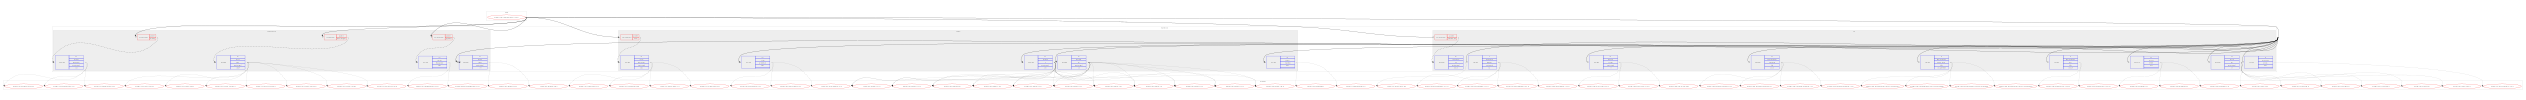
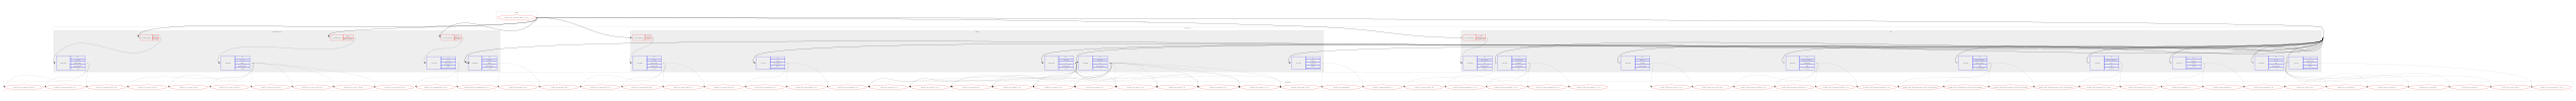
  digraph {
    compound=true
    concentrate=true
    fontname="PT Serif"
    fontsize=10
    newrank=true
    rankdir=TB
    ranksep=1.5
    node [color=red fontname="PT Serif" fontsize=10]
    edge [arrowhead=vee fontname="PT Serif" headport=w style=dotted tailport=e weight=100]
    n1 [label="portage://app-emulation/docker-19.03.3" width=4]
    n2 [color=blue label=<<TABLE BORDER="0" CELLBORDER="1" CELLSPACING="0" CELLPADDING="4" WIDTH="220"><TR><TD ROWSPAN="6" CELLPADDING="30">pack_dep</TD></TR><TR><TD WIDTH="110">no</TD></TR><TR><TD>sys-fs</TD></TR><TR><TD>btrfs-progs</TD></TR><TR><TD>greaterequal</TD></TR><TR><TD>3.16.1</TD></TR></TABLE>> shape=none]
    n3 [label=<<TABLE BORDER="0" CELLBORDER="1" CELLSPACING="0" CELLPADDING="4"><TR><TD ROWSPAN="3" CELLPADDING="10">use_conditional</TD></TR><TR><TD>positive</TD></TR><TR><TD>btrfs</TD></TR></TABLE>> shape=none]
    n4 [color=blue label=<<TABLE BORDER="0" CELLBORDER="1" CELLSPACING="0" CELLPADDING="4" WIDTH="220"><TR><TD ROWSPAN="6" CELLPADDING="30">pack_dep</TD></TR><TR><TD WIDTH="110">no</TD></TR><TR><TD>dev-go</TD></TR><TR><TD>go-md2man</TD></TR><TR><TD>none</TD></TR><TR><TD></TD></TR></TABLE>> shape=none]
    n5 [color=blue label=<<TABLE BORDER="0" CELLBORDER="1" CELLSPACING="0" CELLPADDING="4" WIDTH="220"><TR><TD ROWSPAN="6" CELLPADDING="30">pack_dep</TD></TR><TR><TD WIDTH="110">no</TD></TR><TR><TD>dev-lang</TD></TR><TR><TD>go</TD></TR><TR><TD>greaterequal</TD></TR><TR><TD>1.10</TD></TR></TABLE>> shape=none]
    n6 [color=blue label=<<TABLE BORDER="0" CELLBORDER="1" CELLSPACING="0" CELLPADDING="4" WIDTH="220"><TR><TD ROWSPAN="6" CELLPADDING="30">pack_dep</TD></TR><TR><TD WIDTH="110">no</TD></TR><TR><TD>dev-lang</TD></TR><TR><TD>go</TD></TR><TR><TD>greaterequal</TD></TR><TR><TD>1.12</TD></TR></TABLE>> shape=none]
    n7 [color=blue label=<<TABLE BORDER="0" CELLBORDER="1" CELLSPACING="0" CELLPADDING="4" WIDTH="220"><TR><TD ROWSPAN="6" CELLPADDING="30">pack_dep</TD></TR><TR><TD WIDTH="110">no</TD></TR><TR><TD>virtual</TD></TR><TR><TD>pkgconfig</TD></TR><TR><TD>none</TD></TR><TR><TD></TD></TR></TABLE>> shape=none]
    n8 [color=blue label=<<TABLE BORDER="0" CELLBORDER="1" CELLSPACING="0" CELLPADDING="4" WIDTH="220"><TR><TD ROWSPAN="6" CELLPADDING="30">pack_dep</TD></TR><TR><TD WIDTH="110">no</TD></TR><TR><TD>sys-libs</TD></TR><TR><TD>libapparmor</TD></TR><TR><TD>none</TD></TR><TR><TD></TD></TR></TABLE>> shape=none]
    n9 [label=<<TABLE BORDER="0" CELLBORDER="1" CELLSPACING="0" CELLPADDING="4"><TR><TD ROWSPAN="3" CELLPADDING="10">use_conditional</TD></TR><TR><TD>positive</TD></TR><TR><TD>apparmor</TD></TR></TABLE>> shape=none]
    n10 [color=blue label=<<TABLE BORDER="0" CELLBORDER="1" CELLSPACING="0" CELLPADDING="4" WIDTH="220"><TR><TD ROWSPAN="6" CELLPADDING="30">pack_dep</TD></TR><TR><TD WIDTH="110">no</TD></TR><TR><TD>sys-fs</TD></TR><TR><TD>lvm2</TD></TR><TR><TD>greaterequal</TD></TR><TR><TD>2.02.89</TD></TR></TABLE>> shape=none]
    n11 [label=<<TABLE BORDER="0" CELLBORDER="1" CELLSPACING="0" CELLPADDING="4"><TR><TD ROWSPAN="3" CELLPADDING="10">use_conditional</TD></TR><TR><TD>positive</TD></TR><TR><TD>device-mapper</TD></TR></TABLE>> shape=none]
    n12 [color=blue label=<<TABLE BORDER="0" CELLBORDER="1" CELLSPACING="0" CELLPADDING="4" WIDTH="220"><TR><TD ROWSPAN="6" CELLPADDING="30">pack_dep</TD></TR><TR><TD WIDTH="110">no</TD></TR><TR><TD>sys-libs</TD></TR><TR><TD>libseccomp</TD></TR><TR><TD>greaterequal</TD></TR><TR><TD>2.2.1</TD></TR></TABLE>> shape=none]
    n13 [label=<<TABLE BORDER="0" CELLBORDER="1" CELLSPACING="0" CELLPADDING="4"><TR><TD ROWSPAN="3" CELLPADDING="10">use_conditional</TD></TR><TR><TD>positive</TD></TR><TR><TD>seccomp</TD></TR></TABLE>> shape=none]
    n14 [color=blue label=<<TABLE BORDER="0" CELLBORDER="1" CELLSPACING="0" CELLPADDING="4" WIDTH="220"><TR><TD ROWSPAN="6" CELLPADDING="30">pack_dep</TD></TR><TR><TD WIDTH="110">no</TD></TR><TR><TD>dev-db</TD></TR><TR><TD>sqlite</TD></TR><TR><TD>greaterequal</TD></TR><TR><TD>3.7.9</TD></TR></TABLE>> shape=none]
    n15 [color=blue label=<<TABLE BORDER="0" CELLBORDER="1" CELLSPACING="0" CELLPADDING="4" WIDTH="220"><TR><TD ROWSPAN="6" CELLPADDING="30">pack_dep</TD></TR><TR><TD WIDTH="110">no</TD></TR><TR><TD>sys-process</TD></TR><TR><TD>tini</TD></TR><TR><TD>greaterequal</TD></TR><TR><TD>0.18.0</TD></TR></TABLE>> shape=none]
    n16 [label=<<TABLE BORDER="0" CELLBORDER="1" CELLSPACING="0" CELLPADDING="4"><TR><TD ROWSPAN="3" CELLPADDING="10">use_conditional</TD></TR><TR><TD>positive</TD></TR><TR><TD>container-init</TD></TR></TABLE>> shape=none]
    n17 [color=blue label=<<TABLE BORDER="0" CELLBORDER="1" CELLSPACING="0" CELLPADDING="4" WIDTH="220"><TR><TD ROWSPAN="6" CELLPADDING="30">pack_dep</TD></TR><TR><TD WIDTH="110">no</TD></TR><TR><TD>net-firewall</TD></TR><TR><TD>iptables</TD></TR><TR><TD>greaterequal</TD></TR><TR><TD>1.4</TD></TR></TABLE>> shape=none]
    n18 [color=blue label=<<TABLE BORDER="0" CELLBORDER="1" CELLSPACING="0" CELLPADDING="4" WIDTH="220"><TR><TD ROWSPAN="6" CELLPADDING="30">pack_dep</TD></TR><TR><TD WIDTH="110">no</TD></TR><TR><TD>app-arch</TD></TR><TR><TD>xz-utils</TD></TR><TR><TD>greaterequal</TD></TR><TR><TD>4.9</TD></TR></TABLE>> shape=none]
    n19 [color=blue label=<<TABLE BORDER="0" CELLBORDER="1" CELLSPACING="0" CELLPADDING="4" WIDTH="220"><TR><TD ROWSPAN="6" CELLPADDING="30">pack_dep</TD></TR><TR><TD WIDTH="110">no</TD></TR><TR><TD>app-emulation</TD></TR><TR><TD>containerd</TD></TR><TR><TD>tilde</TD></TR><TR><TD>1.2.10</TD></TR></TABLE>> shape=none]
    n20 [color=blue label=<<TABLE BORDER="0" CELLBORDER="1" CELLSPACING="0" CELLPADDING="4" WIDTH="220"><TR><TD ROWSPAN="6" CELLPADDING="30">pack_dep</TD></TR><TR><TD WIDTH="110">no</TD></TR><TR><TD>app-emulation</TD></TR><TR><TD>docker-proxy</TD></TR><TR><TD>tilde</TD></TR><TR><TD>0.8.0_p20190807</TD></TR></TABLE>> shape=none]
    n21 [color=blue label=<<TABLE BORDER="0" CELLBORDER="1" CELLSPACING="0" CELLPADDING="4" WIDTH="220"><TR><TD ROWSPAN="6" CELLPADDING="30">pack_dep</TD></TR><TR><TD WIDTH="110">no</TD></TR><TR><TD>app-emulation</TD></TR><TR><TD>runc</TD></TR><TR><TD>tilde</TD></TR><TR><TD>1.0.0_rc9</TD></TR></TABLE>> shape=none]
    n22 [color=blue label=<<TABLE BORDER="0" CELLBORDER="1" CELLSPACING="0" CELLPADDING="4" WIDTH="220"><TR><TD ROWSPAN="6" CELLPADDING="30">pack_dep</TD></TR><TR><TD WIDTH="110">no</TD></TR><TR><TD>dev-libs</TD></TR><TR><TD>libltdl</TD></TR><TR><TD>none</TD></TR><TR><TD></TD></TR></TABLE>> shape=none]
    n23 [color=blue label=<<TABLE BORDER="0" CELLBORDER="1" CELLSPACING="0" CELLPADDING="4" WIDTH="220"><TR><TD ROWSPAN="6" CELLPADDING="30">pack_dep</TD></TR><TR><TD WIDTH="110">no</TD></TR><TR><TD>dev-vcs</TD></TR><TR><TD>git</TD></TR><TR><TD>greaterequal</TD></TR><TR><TD>1.7</TD></TR></TABLE>> shape=none]
    n24 [color=blue label=<<TABLE BORDER="0" CELLBORDER="1" CELLSPACING="0" CELLPADDING="4" WIDTH="220"><TR><TD ROWSPAN="6" CELLPADDING="30">pack_dep</TD></TR><TR><TD WIDTH="110">no</TD></TR><TR><TD>sys-process</TD></TR><TR><TD>procps</TD></TR><TR><TD>none</TD></TR><TR><TD></TD></TR></TABLE>> shape=none]
    n25 [label="portage://dev-go/go-md2man-1.0.3" width=4]
    n26 [label="portage://dev-go/go-md2man-1.0.6" width=4]
    n27 [label="portage://dev-go/go-md9man-1.0.8" width=4]
    n28 [label="portage://sys-fs/btrfs-progs-4.19" width=4]
    n29 [label="portage://sys-fs/btrfs-progs-4.4.1" width=4]
    n30 [label="portage://sys-fs/btrfs-progs-5.3.1" width=4]
    n31 [label="portage://sys-fs/btrfs-progs-9999" width=4]
    n32 [label="portage://dev-lang/go-1.12.10" width=4]
    n33 [label="portage://dev-lang/go-1.12.11" width=4]
    n34 [label="portage://dev-lang/go-1.42.12" width=4]
    n35 [label="portage://dev-lang/go-1.12.13" width=4]
    n36 [label="portage://dev-lang/go-1.12.9" width=4]
    n37 [label="portage://dev-lang/go-1.13" width=4]
    n38 [label="portage://dev-lang/go-1.13.1" width=4]
    n39 [label="portage://dev-lang/go-1.13.2" width=4]
    n40 [label="portage://dev-lang/go-1.13.3" width=4]
    n41 [label="portage://dev-lang/go-1.13.4" width=4]
    n42 [label="portage://dev-lang/go-9999" width=4]
    n43 [label="portage://virtual/pkgconfig-0-r1" width=4]
    n44 [label="portage://virtual/pkgconfig-1" width=4]
    n45 [label="portage://docker-libs/libapparmor-2.13.1" width=4]
    n46 [label="portage://sys-libs/libapparmor-2.13.3" width=4]
    n47 [label="portage://sys-fs/lvm2-2.02.116" width=4]
    n48 [label="portage://sys-fs/lvm2-2.02.145-r2" width=4]
    n49 [label="portage://sys-fs/lvm2-2.02.183" width=4]
    n50 [label="portage://sys-fs/lvm2-2.02.184-r5" width=4]
    n51 [label="portage://sys-fs/lvm2-2.02.185-r1" width=4]
    n52 [label="portage://sys-fs/lvm2-2.02.186-r1" width=4]
    n53 [label="portage://sys-fs/lvm2-2.03.06" width=4]
    n54 [label="portage://sys-libs/libseccomp-2.4.0" width=4]
    n55 [label="portage://sys-libs/libseccomp-2.4.1" width=4]
    n56 [label="portage://sys-libs/libseccomp-2.4.2" width=4]
    n57 [label="portage://dev-db/sqlite-3.28.0" width=4]
    n58 [label="portage://dev-db/sqlite-3.29.0" width=4]
    n59 [label="portage://sys-process/tini-0.18.0" width=4]
    n60 [label="portage://app-arch/xz-utils-5.2.4-r2" width=4]
-   n61 [label="portage://app-arch/xz-utils-5.2.4-r3" width=4]
    n62 [label="portage://app-arch/xz-utils-9999" width=4]
    n63 [label="portage://app-emulation/containerd-1.2.10" width=4]
    n64 [label="portage://app-emulation/containerd-1.2.6" width=4]
    n65 [label="portage://app-emulation/containerd-1.2.7" width=4]
    n66 [label="portage://app-emulation/containerd-1.3.0" width=4]
    n67 [label="portage://app-emulation/docker-proxy-0.8.0_p20190516" width=4]
    n68 [label="portage://app-emulation/docker-proxy-0.8.0_p20190604" width=4]
    n69 [label="portage://app-emulation/docker-proxy-0.8.0_p20190807" width=4]
    n70 [label="portage://app-emulation/docker-proxy-0.8.0_p20191011" width=4]
    n71 [label="portage://app-emulation/runc-1.0.0_rc8" width=4]
    n72 [label="portage://app-emulation/runc-1.0.0_rc9" width=4]
    n73 [label="portage://dev-libs/libltdl-1.3.5" width=4]
    n74 [label="portage://dev-libs/libltdl-1.5.26" width=4]
    n75 [label="portage://dev-libs/libltdl-2.4.6" width=4]
    n76 [label="portage://dev-vcs/git-2.21.0" width=4]
    n77 [label="portage://dev-vcs/git-2.23.0-r1" width=4]
    n78 [label="portage://dev-vcs/git-9999" width=4]
    n79 [label="portage://dev-vcs/git-9999-r1" width=4]
    n80 [label="portage://dev-vcs/git-9999-r2" width=4]
    n81 [label="portage://dev-vcs/git-9999-r3" width=4]
    n82 [label="portage://net-firewall/iptables-1.6.1-r3" width=4]
    n83 [label="portage://net-firewall/iptables-1.6.2-r2" width=4]
    n84 [label="portage://net-firewall/iptables-1.8.2-r2" width=4]
    n85 [label="portage://net-firewall/iptables-1.5.3-r1" width=4]
    n86 [label="portage://sys-process/procps-3.3.15-r1" width=4]
    subgraph cluster_1 {
      color=gray
      label=<<i>ebuild</i>>
      n1
    }
    subgraph cluster_2 {
      color=gray
      label=<<i>dependencies</i>>
      subgraph cluster_3 {
        color=gray
        fillcolor="#eeeeee"
        label=<<i>compile</i>>
        style=filled
        subgraph sub_4 {
          color=gray
          fillcolor="#eeeeee"
          label=<<i>compile</i>>
          style=filled
          n3
          subgraph sub_5 {
            color=gray
            fillcolor="#eeeeee"
            label=<<i>compile</i>>
            style=filled
            n2
          }
        }
        subgraph sub_6 {
          color=gray
          fillcolor="#eeeeee"
          label=<<i>compile</i>>
          style=filled
          n4
        }
        subgraph sub_7 {
          color=gray
          fillcolor="#eeeeee"
          label=<<i>compile</i>>
          style=filled
          n5
        }
        subgraph sub_8 {
          color=gray
          fillcolor="#eeeeee"
          label=<<i>compile</i>>
          style=filled
          n6
        }
        subgraph sub_9 {
          color=gray
          fillcolor="#eeeeee"
          label=<<i>compile</i>>
          style=filled
          n7
        }
      }
      subgraph cluster_10 {
        color=gray
        fillcolor="#eeeeee"
        label=<<i>compile and run</i>>
        style=filled
        subgraph sub_11 {
          color=gray
          fillcolor="#eeeeee"
          label=<<i>compile and run</i>>
          style=filled
          n9
          subgraph sub_12 {
            color=gray
            fillcolor="#eeeeee"
            label=<<i>compile and run</i>>
            style=filled
            n8
          }
        }
        subgraph sub_13 {
          color=gray
          fillcolor="#eeeeee"
          label=<<i>compile and run</i>>
          style=filled
          n11
          subgraph sub_14 {
            color=gray
            fillcolor="#eeeeee"
            label=<<i>compile and run</i>>
            style=filled
            n10
          }
        }
        subgraph sub_15 {
          color=gray
          fillcolor="#eeeeee"
          label=<<i>compile and run</i>>
          style=filled
          n13
          subgraph sub_16 {
            color=gray
            fillcolor="#eeeeee"
            label=<<i>compile and run</i>>
            style=filled
            n12
          }
        }
        subgraph sub_17 {
          color=gray
          fillcolor="#eeeeee"
          label=<<i>compile and run</i>>
          style=filled
          n14
        }
      }
      subgraph cluster_18 {
        color=gray
        fillcolor="#eeeeee"
        label=<<i>run</i>>
        style=filled
        subgraph sub_19 {
          color=gray
          fillcolor="#eeeeee"
          label=<<i>run</i>>
          style=filled
          n16
          subgraph sub_20 {
            color=gray
            fillcolor="#eeeeee"
            label=<<i>run</i>>
            style=filled
            n15
          }
        }
        subgraph sub_21 {
          color=gray
          fillcolor="#eeeeee"
          label=<<i>run</i>>
          style=filled
          n17
        }
        subgraph sub_22 {
          color=gray
          fillcolor="#eeeeee"
          label=<<i>run</i>>
          style=filled
          n18
        }
        subgraph sub_23 {
          color=gray
          fillcolor="#eeeeee"
          label=<<i>run</i>>
          style=filled
          n19
        }
        subgraph sub_24 {
          color=gray
          fillcolor="#eeeeee"
          label=<<i>run</i>>
          style=filled
          n20
        }
        subgraph sub_25 {
          color=gray
          fillcolor="#eeeeee"
          label=<<i>run</i>>
          style=filled
          n21
        }
        subgraph sub_26 {
          color=gray
          fillcolor="#eeeeee"
          label=<<i>run</i>>
          style=filled
          n22
        }
        subgraph sub_27 {
          color=gray
          fillcolor="#eeeeee"
          label=<<i>run</i>>
          style=filled
          n23
        }
        subgraph sub_28 {
          color=gray
          fillcolor="#eeeeee"
          label=<<i>run</i>>
          style=filled
          n24
        }
      }
    }
    subgraph cluster_29 {
      color=gray
      label=<<i>candidates</i>>
      rank=same
      subgraph sub_30 {
        color=black
        label=<<i>candidates</i>>
        nodesep=1
        rank=same
        n47
        n48
        n49
        n50
        n51
        n52
        n53
      }
      subgraph sub_31 {
        color=black
        label=<<i>candidates</i>>
        nodesep=1
        rank=same
        n25
        n26
        n27
      }
      subgraph sub_32 {
        color=black
        label=<<i>candidates</i>>
        nodesep=1
        rank=same
        n28
        n29
        n30
        n31
      }
      subgraph sub_33 {
        color=black
        label=<<i>candidates</i>>
        nodesep=1
        rank=same
        n32
        n33
        n34
        n35
        n36
        n37
        n38
        n39
        n40
        n41
        n42
      }
      subgraph sub_34 {
        color=black
        label=<<i>candidates</i>>
        nodesep=1
        rank=same
        n32
        n33
        n34
        n35
        n36
        n37
        n38
        n39
        n40
        n41
        n42
      }
      subgraph sub_35 {
        color=black
        label=<<i>candidates</i>>
        nodesep=1
        rank=same
        n43
        n44
      }
      subgraph sub_36 {
        color=black
        label=<<i>candidates</i>>
        nodesep=1
        rank=same
        n45
        n46
      }
      subgraph sub_37 {
        color=black
        label=<<i>candidates</i>>
        nodesep=1
        rank=same
        n54
        n55
        n56
      }
      subgraph sub_38 {
        color=black
        label=<<i>candidates</i>>
        nodesep=1
        rank=same
        n57
        n58
      }
      subgraph sub_39 {
        color=black
        label=<<i>candidates</i>>
        nodesep=1
        rank=same
        n59
      }
      subgraph sub_40 {
        color=black
        label=<<i>candidates</i>>
        nodesep=1
        rank=same
        n60
-       n61
        n62
      }
      subgraph sub_41 {
        color=black
        label=<<i>candidates</i>>
        nodesep=1
        rank=same
        n63
        n64
        n65
        n66
      }
      subgraph sub_42 {
        color=black
        label=<<i>candidates</i>>
        nodesep=1
        rank=same
        n67
        n68
        n69
        n70
      }
      subgraph sub_43 {
        color=black
        label=<<i>candidates</i>>
        nodesep=1
        rank=same
        n71
        n72
      }
      subgraph sub_44 {
        color=black
        label=<<i>candidates</i>>
        nodesep=1
        rank=same
        n73
        n74
        n75
      }
      subgraph sub_45 {
        color=black
        label=<<i>candidates</i>>
        nodesep=1
        rank=same
        n76
        n77
        n78
        n79
        n80
        n81
      }
      subgraph sub_46 {
        color=black
        label=<<i>candidates</i>>
        nodesep=1
        rank=same
        n82
        n83
        n84
        n85
      }
      subgraph sub_47 {
        color=black
        label=<<i>candidates</i>>
        nodesep=1
        rank=same
        n86
      }
    }
    n1 -> n3 [style=solid weight=20]
    n1 -> n4 [style=solid weight=20]
    n1 -> n5 [style=solid weight=20]
    n1 -> n6 [style=solid weight=20]
    n1 -> n7 [style=solid weight=20]
    n1 -> n9 [arrowhead=odotvee style=solid weight=20]
    n1 -> n11 [arrowhead=odotvee style=solid weight=20]
    n1 -> n13 [arrowhead=odotvee style=solid weight=20]
    n1 -> n14 [arrowhead=odotvee style=solid weight=20]
    n1 -> n16 [arrowhead=odot style=solid weight=20]
    n1 -> n17 [arrowhead=odot style=solid weight=20]
    n1 -> n18 [arrowhead=odot style=solid weight=20]
    n1 -> n19 [arrowhead=odot style=solid weight=20]
    n1 -> n20 [arrowhead=odot style=solid weight=20]
    n1 -> n21 [arrowhead=odot style=solid weight=20]
    n1 -> n22 [arrowhead=odot style=solid weight=20]
    n1 -> n23 [arrowhead=odot style=solid weight=20]
    n1 -> n24 [arrowhead=odot style=solid weight=20]
    n2 -> n28
    n2 -> n29
    n2 -> n30
    n2 -> n31
    n3 -> n2 [style=dashed weight=20]
    n4 -> n25
    n4 -> n26
    n4 -> n27
    n5 -> n32
    n5 -> n33
    n5 -> n34
    n5 -> n35
    n5 -> n36
    n5 -> n37
    n5 -> n38
    n5 -> n39
    n5 -> n40
    n5 -> n41
    n5 -> n42
    n6 -> n32
    n6 -> n33
    n6 -> n34
    n6 -> n35
    n6 -> n36
    n6 -> n37
    n6 -> n38
    n6 -> n39
    n6 -> n40
    n6 -> n41
    n6 -> n42
    n7 -> n43
    n7 -> n44
    n8 -> n45
    n8 -> n46
    n9 -> n8 [style=dashed weight=20]
    n10 -> n47
    n10 -> n48
    n10 -> n49
    n10 -> n50
    n10 -> n51
    n10 -> n52
    n10 -> n53
    n11 -> n10 [style=dashed weight=20]
    n12 -> n54
    n12 -> n55
    n12 -> n56
    n13 -> n12 [style=dashed weight=20]
    n14 -> n57
    n14 -> n58
    n15 -> n59
    n16 -> n15 [style=dashed weight=20]
    n17 -> n82
    n17 -> n83
    n17 -> n84
    n17 -> n85
    n18 -> n60
-   n18 -> n61
    n18 -> n62
    n19 -> n63
    n19 -> n64
    n19 -> n65
    n19 -> n66
    n20 -> n67
    n20 -> n68
    n20 -> n69
    n20 -> n70
    n21 -> n71
    n21 -> n72
    n22 -> n73
    n22 -> n74
    n22 -> n75
    n23 -> n76
    n23 -> n77
    n23 -> n78
    n23 -> n79
    n23 -> n80
    n23 -> n81
    n24 -> n86
  }
